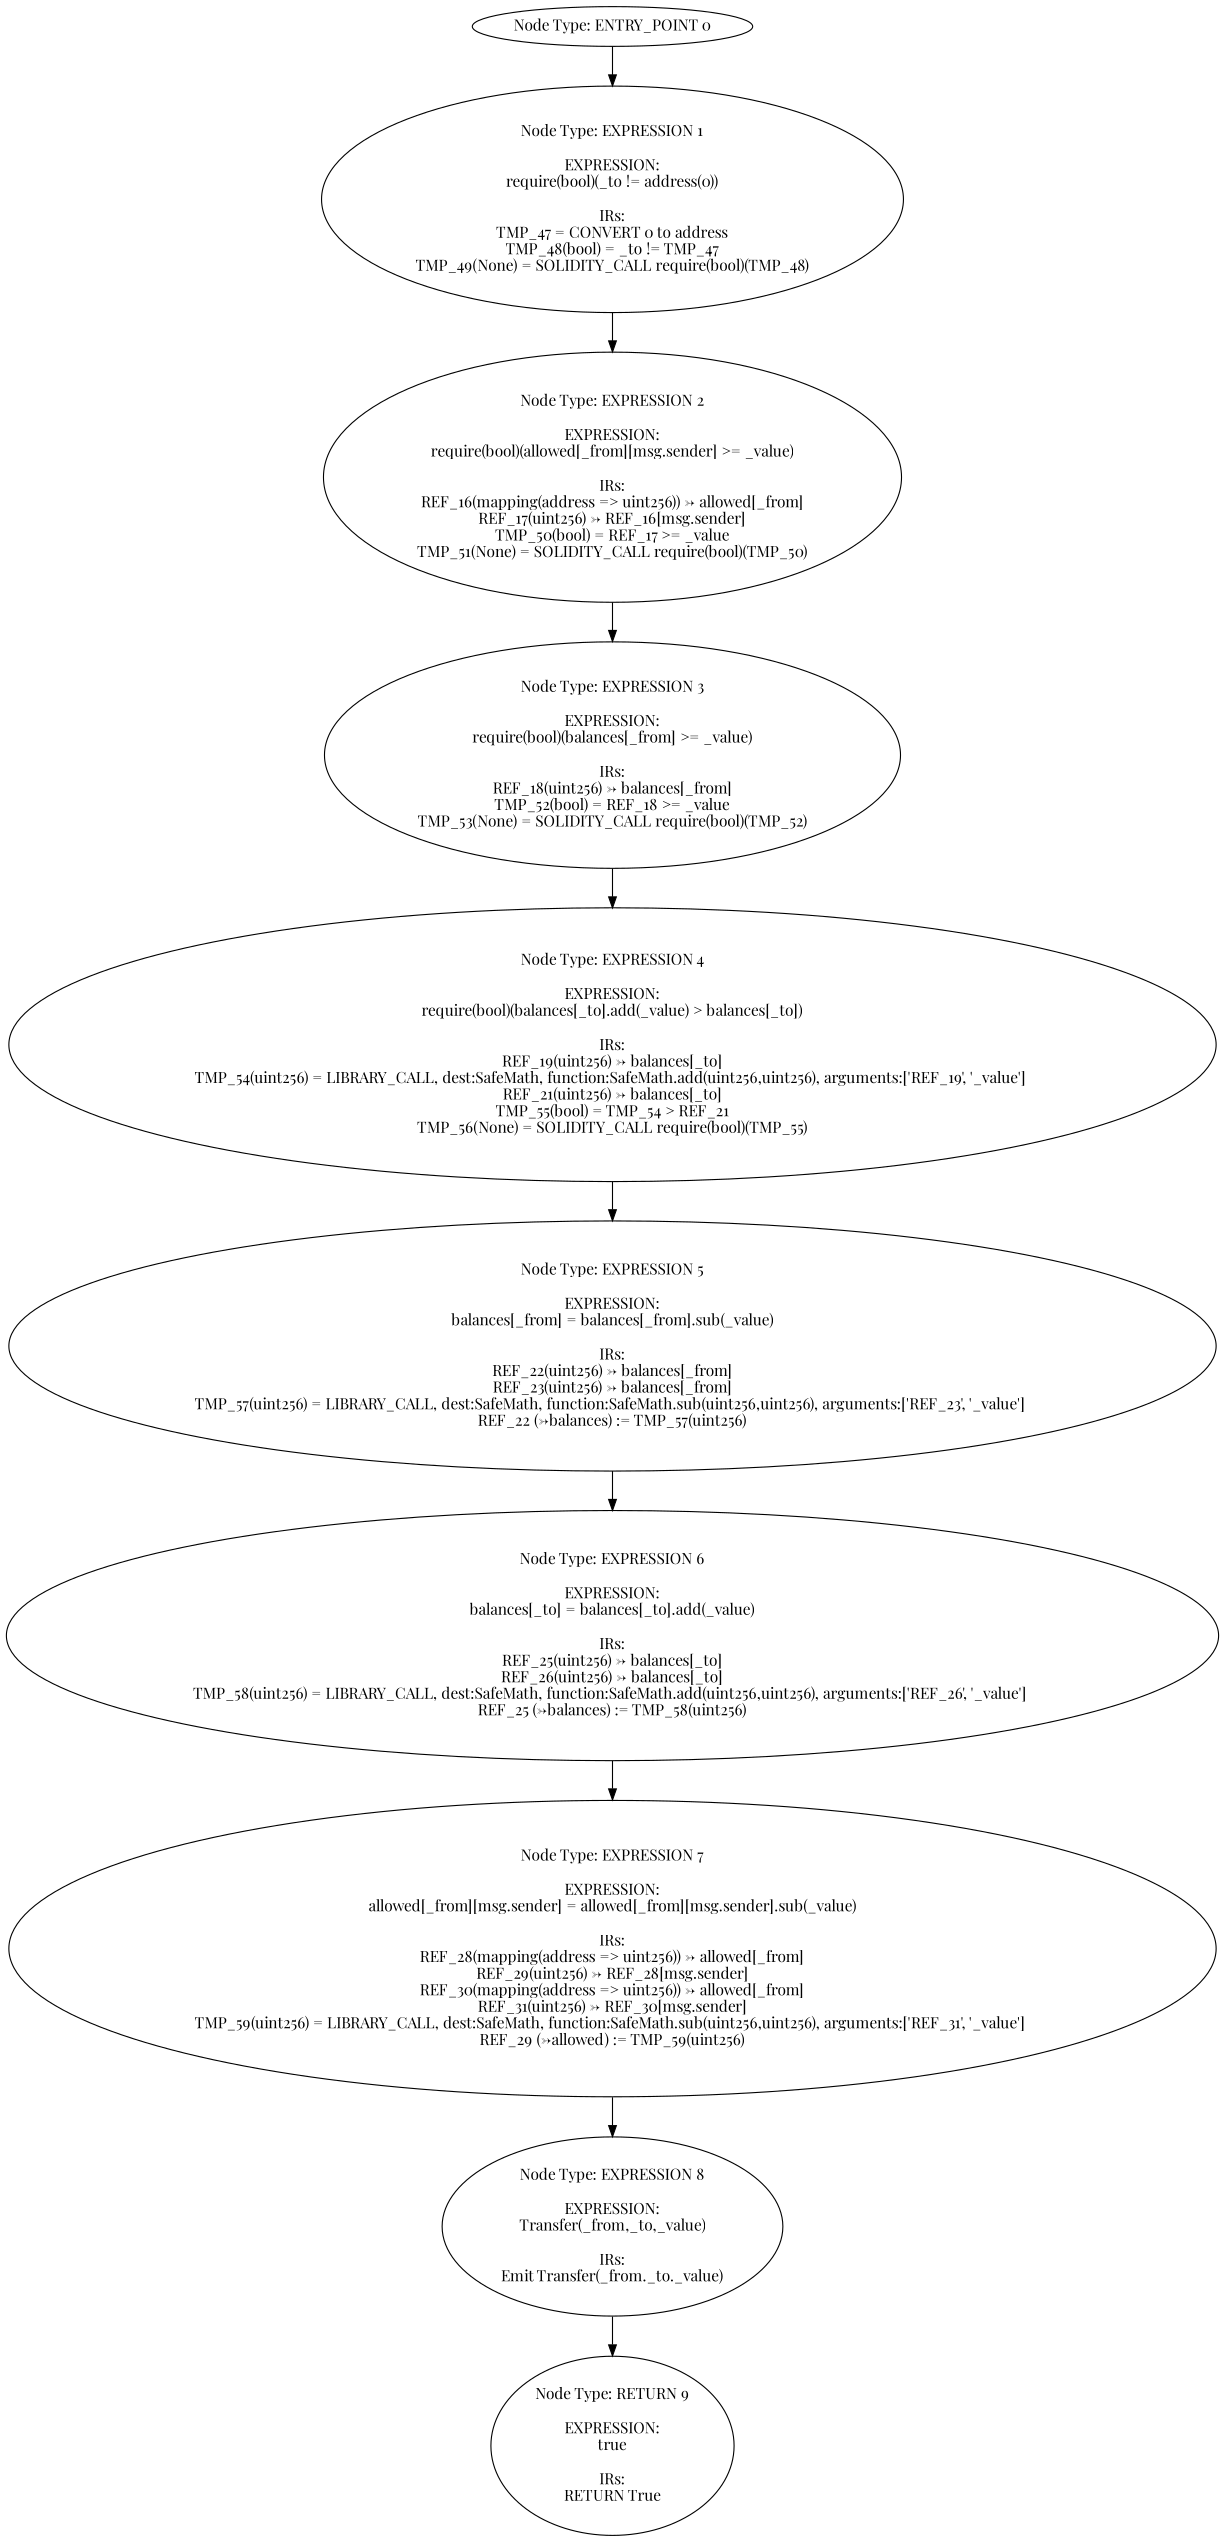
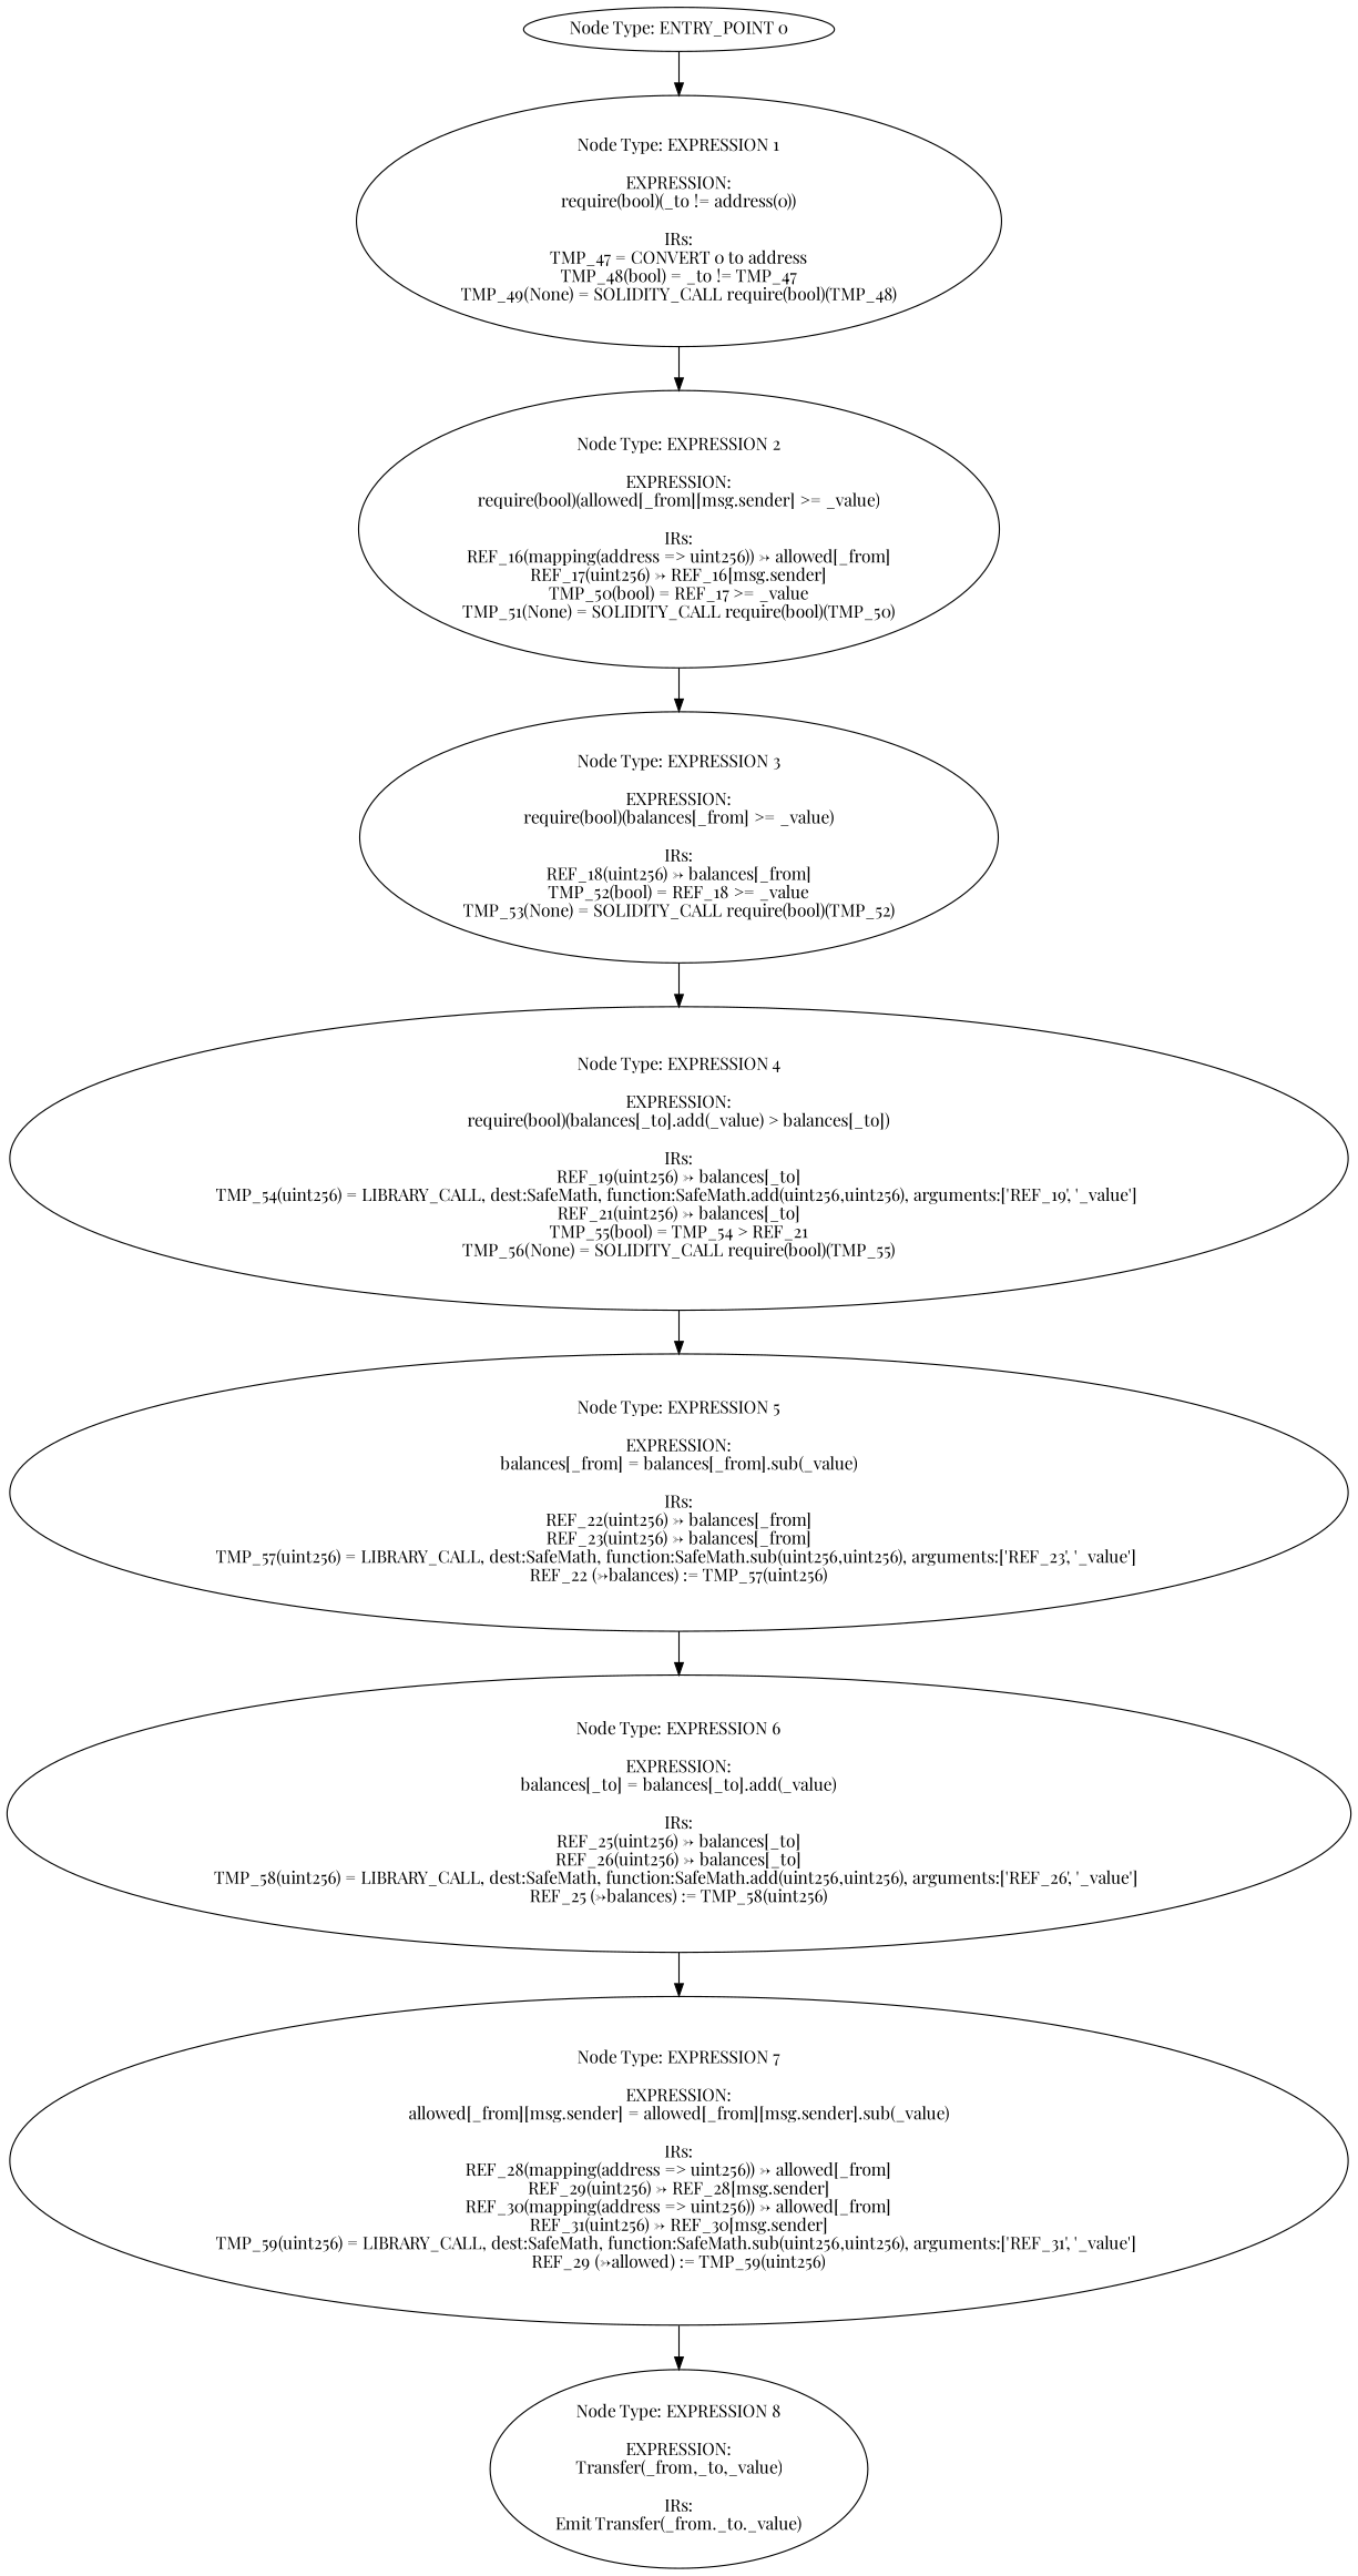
  digraph {
    fontname="Playfair Display"
    node [fontname="Playfair Display"]
    edge [fontname="Playfair Display"]
    n1 [label="Node Type: ENTRY_POINT 0\n"]
    n2 [label="Node Type: EXPRESSION 1\n\nEXPRESSION:\nrequire(bool)(_to != address(0))\n\nIRs:\nTMP_47 = CONVERT 0 to address\nTMP_48(bool) = _to != TMP_47\nTMP_49(None) = SOLIDITY_CALL require(bool)(TMP_48)"]
    n3 [label="Node Type: EXPRESSION 2\n\nEXPRESSION:\nrequire(bool)(allowed[_from][msg.sender] >= _value)\n\nIRs:\nREF_16(mapping(address => uint256)) -> allowed[_from]\nREF_17(uint256) -> REF_16[msg.sender]\nTMP_50(bool) = REF_17 >= _value\nTMP_51(None) = SOLIDITY_CALL require(bool)(TMP_50)"]
    n4 [label="Node Type: EXPRESSION 3\n\nEXPRESSION:\nrequire(bool)(balances[_from] >= _value)\n\nIRs:\nREF_18(uint256) -> balances[_from]\nTMP_52(bool) = REF_18 >= _value\nTMP_53(None) = SOLIDITY_CALL require(bool)(TMP_52)"]
    n5 [label="Node Type: EXPRESSION 4\n\nEXPRESSION:\nrequire(bool)(balances[_to].add(_value) > balances[_to])\n\nIRs:\nREF_19(uint256) -> balances[_to]\nTMP_54(uint256) = LIBRARY_CALL, dest:SafeMath, function:SafeMath.add(uint256,uint256), arguments:['REF_19', '_value'] \nREF_21(uint256) -> balances[_to]\nTMP_55(bool) = TMP_54 > REF_21\nTMP_56(None) = SOLIDITY_CALL require(bool)(TMP_55)"]
    n6 [label="Node Type: EXPRESSION 5\n\nEXPRESSION:\nbalances[_from] = balances[_from].sub(_value)\n\nIRs:\nREF_22(uint256) -> balances[_from]\nREF_23(uint256) -> balances[_from]\nTMP_57(uint256) = LIBRARY_CALL, dest:SafeMath, function:SafeMath.sub(uint256,uint256), arguments:['REF_23', '_value'] \nREF_22 (->balances) := TMP_57(uint256)"]
    n7 [label="Node Type: EXPRESSION 6\n\nEXPRESSION:\nbalances[_to] = balances[_to].add(_value)\n\nIRs:\nREF_25(uint256) -> balances[_to]\nREF_26(uint256) -> balances[_to]\nTMP_58(uint256) = LIBRARY_CALL, dest:SafeMath, function:SafeMath.add(uint256,uint256), arguments:['REF_26', '_value'] \nREF_25 (->balances) := TMP_58(uint256)"]
    n8 [label="Node Type: EXPRESSION 7\n\nEXPRESSION:\nallowed[_from][msg.sender] = allowed[_from][msg.sender].sub(_value)\n\nIRs:\nREF_28(mapping(address => uint256)) -> allowed[_from]\nREF_29(uint256) -> REF_28[msg.sender]\nREF_30(mapping(address => uint256)) -> allowed[_from]\nREF_31(uint256) -> REF_30[msg.sender]\nTMP_59(uint256) = LIBRARY_CALL, dest:SafeMath, function:SafeMath.sub(uint256,uint256), arguments:['REF_31', '_value'] \nREF_29 (->allowed) := TMP_59(uint256)"]
    n9 [label="Node Type: EXPRESSION 8\n\nEXPRESSION:\nTransfer(_from,_to,_value)\n\nIRs:\nEmit Transfer(_from._to._value)"]
-   n10 [label="Node Type: RETURN 9\n\nEXPRESSION:\ntrue\n\nIRs:\nRETURN True"]
    n1 -> n2
    n2 -> n3
    n3 -> n4
    n4 -> n5
    n5 -> n6
    n6 -> n7
    n7 -> n8
    n8 -> n9
-   n9 -> n10
  }
